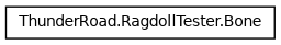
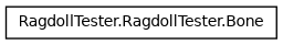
  digraph {
    rankdir=LR
-   n1 [color=black fillcolor=white fontname=Helvetica fontsize=10 height=0.2 label="ThunderRoad.RagdollTester.Bone" shape=record style=filled width=0.4]
+   n1 [color=black fillcolor=white fontname=Helvetica fontsize=10 height=0.2 label="RagdollTester.RagdollTester.Bone" shape=record style=filled width=0.4]
  }
